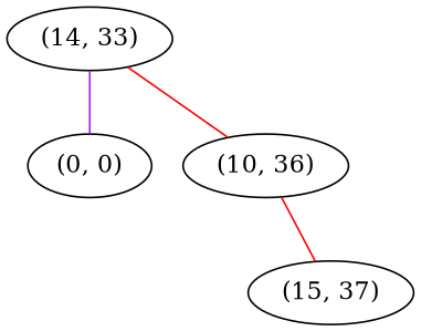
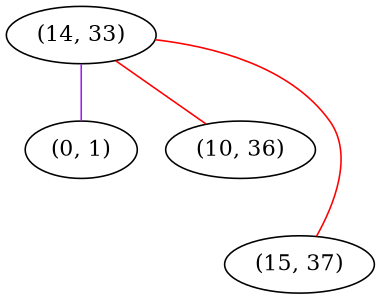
  graph {
    edge [color=red weight=1]
    "(14, 33)"
-   "(0, 0)"
+   "(0, 0)" [label="(0, 1)"]
    "(10, 36)"
    n4 [label="(15, 37)"]
    "(14, 33)" -- "(0, 0)" [color=purple weight=4]
    "(14, 33)" -- "(10, 36)"
-   "(10, 36)" -- n4
+   "(14, 33)" -- n4
  }
